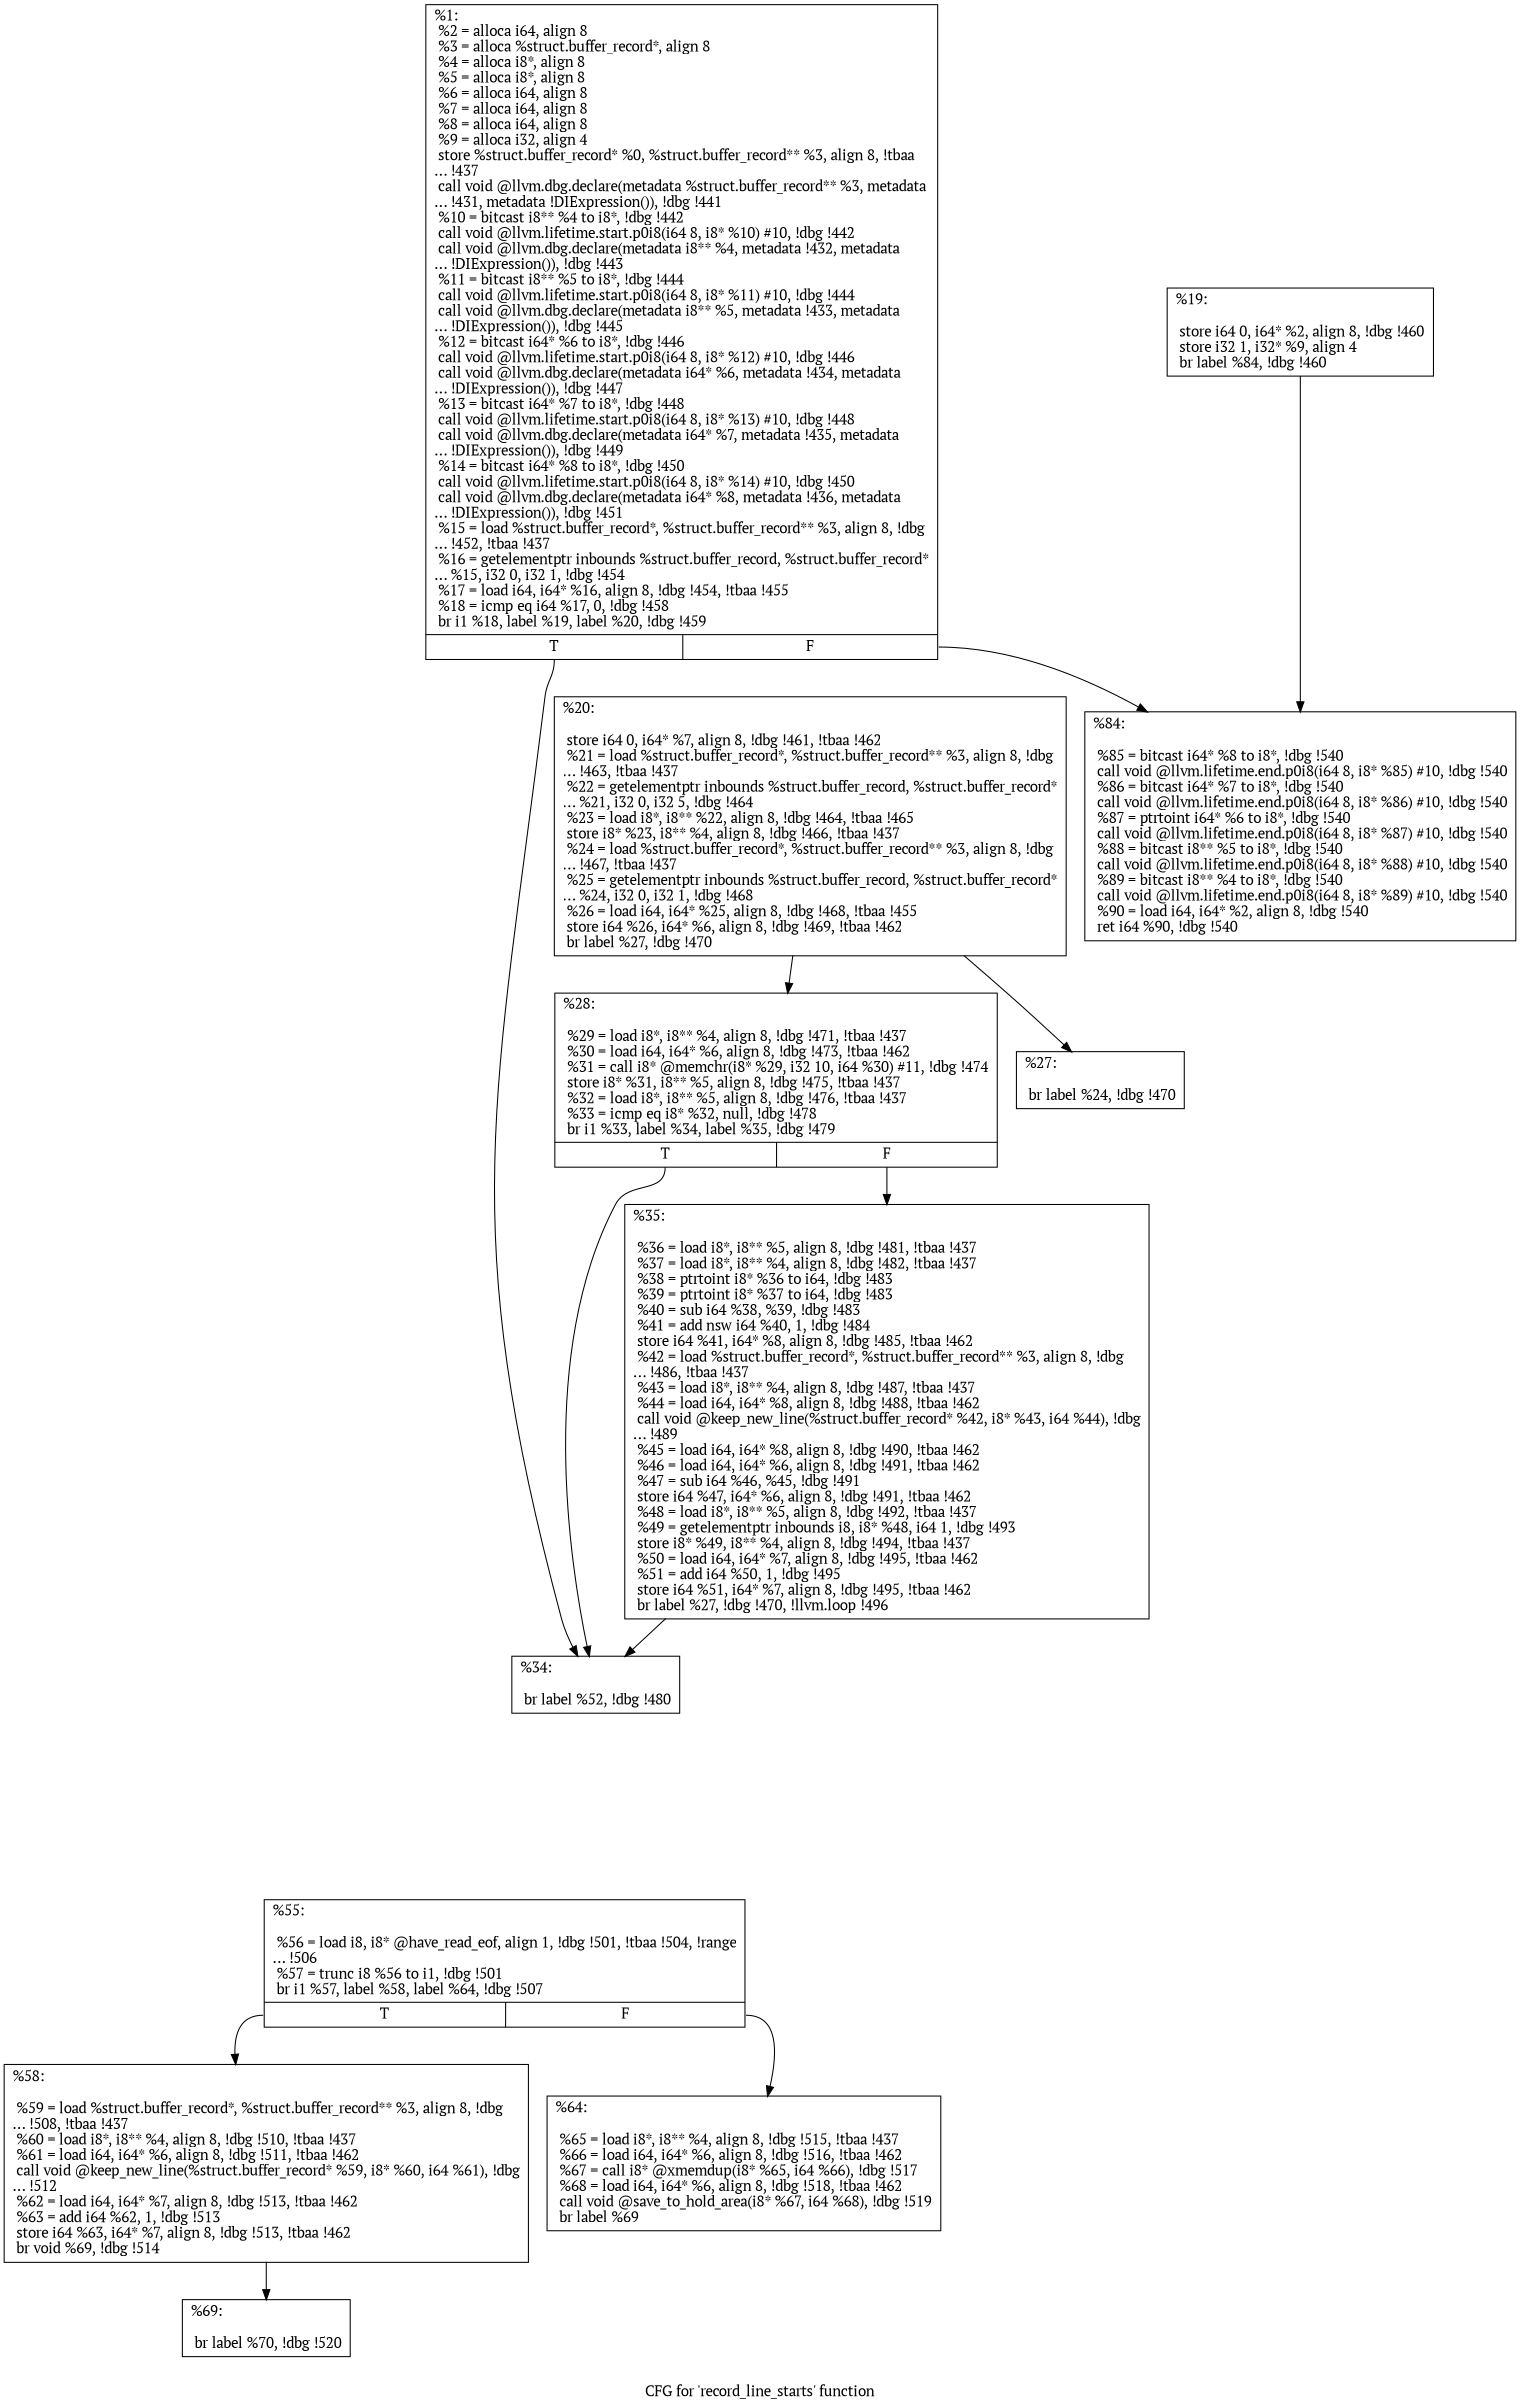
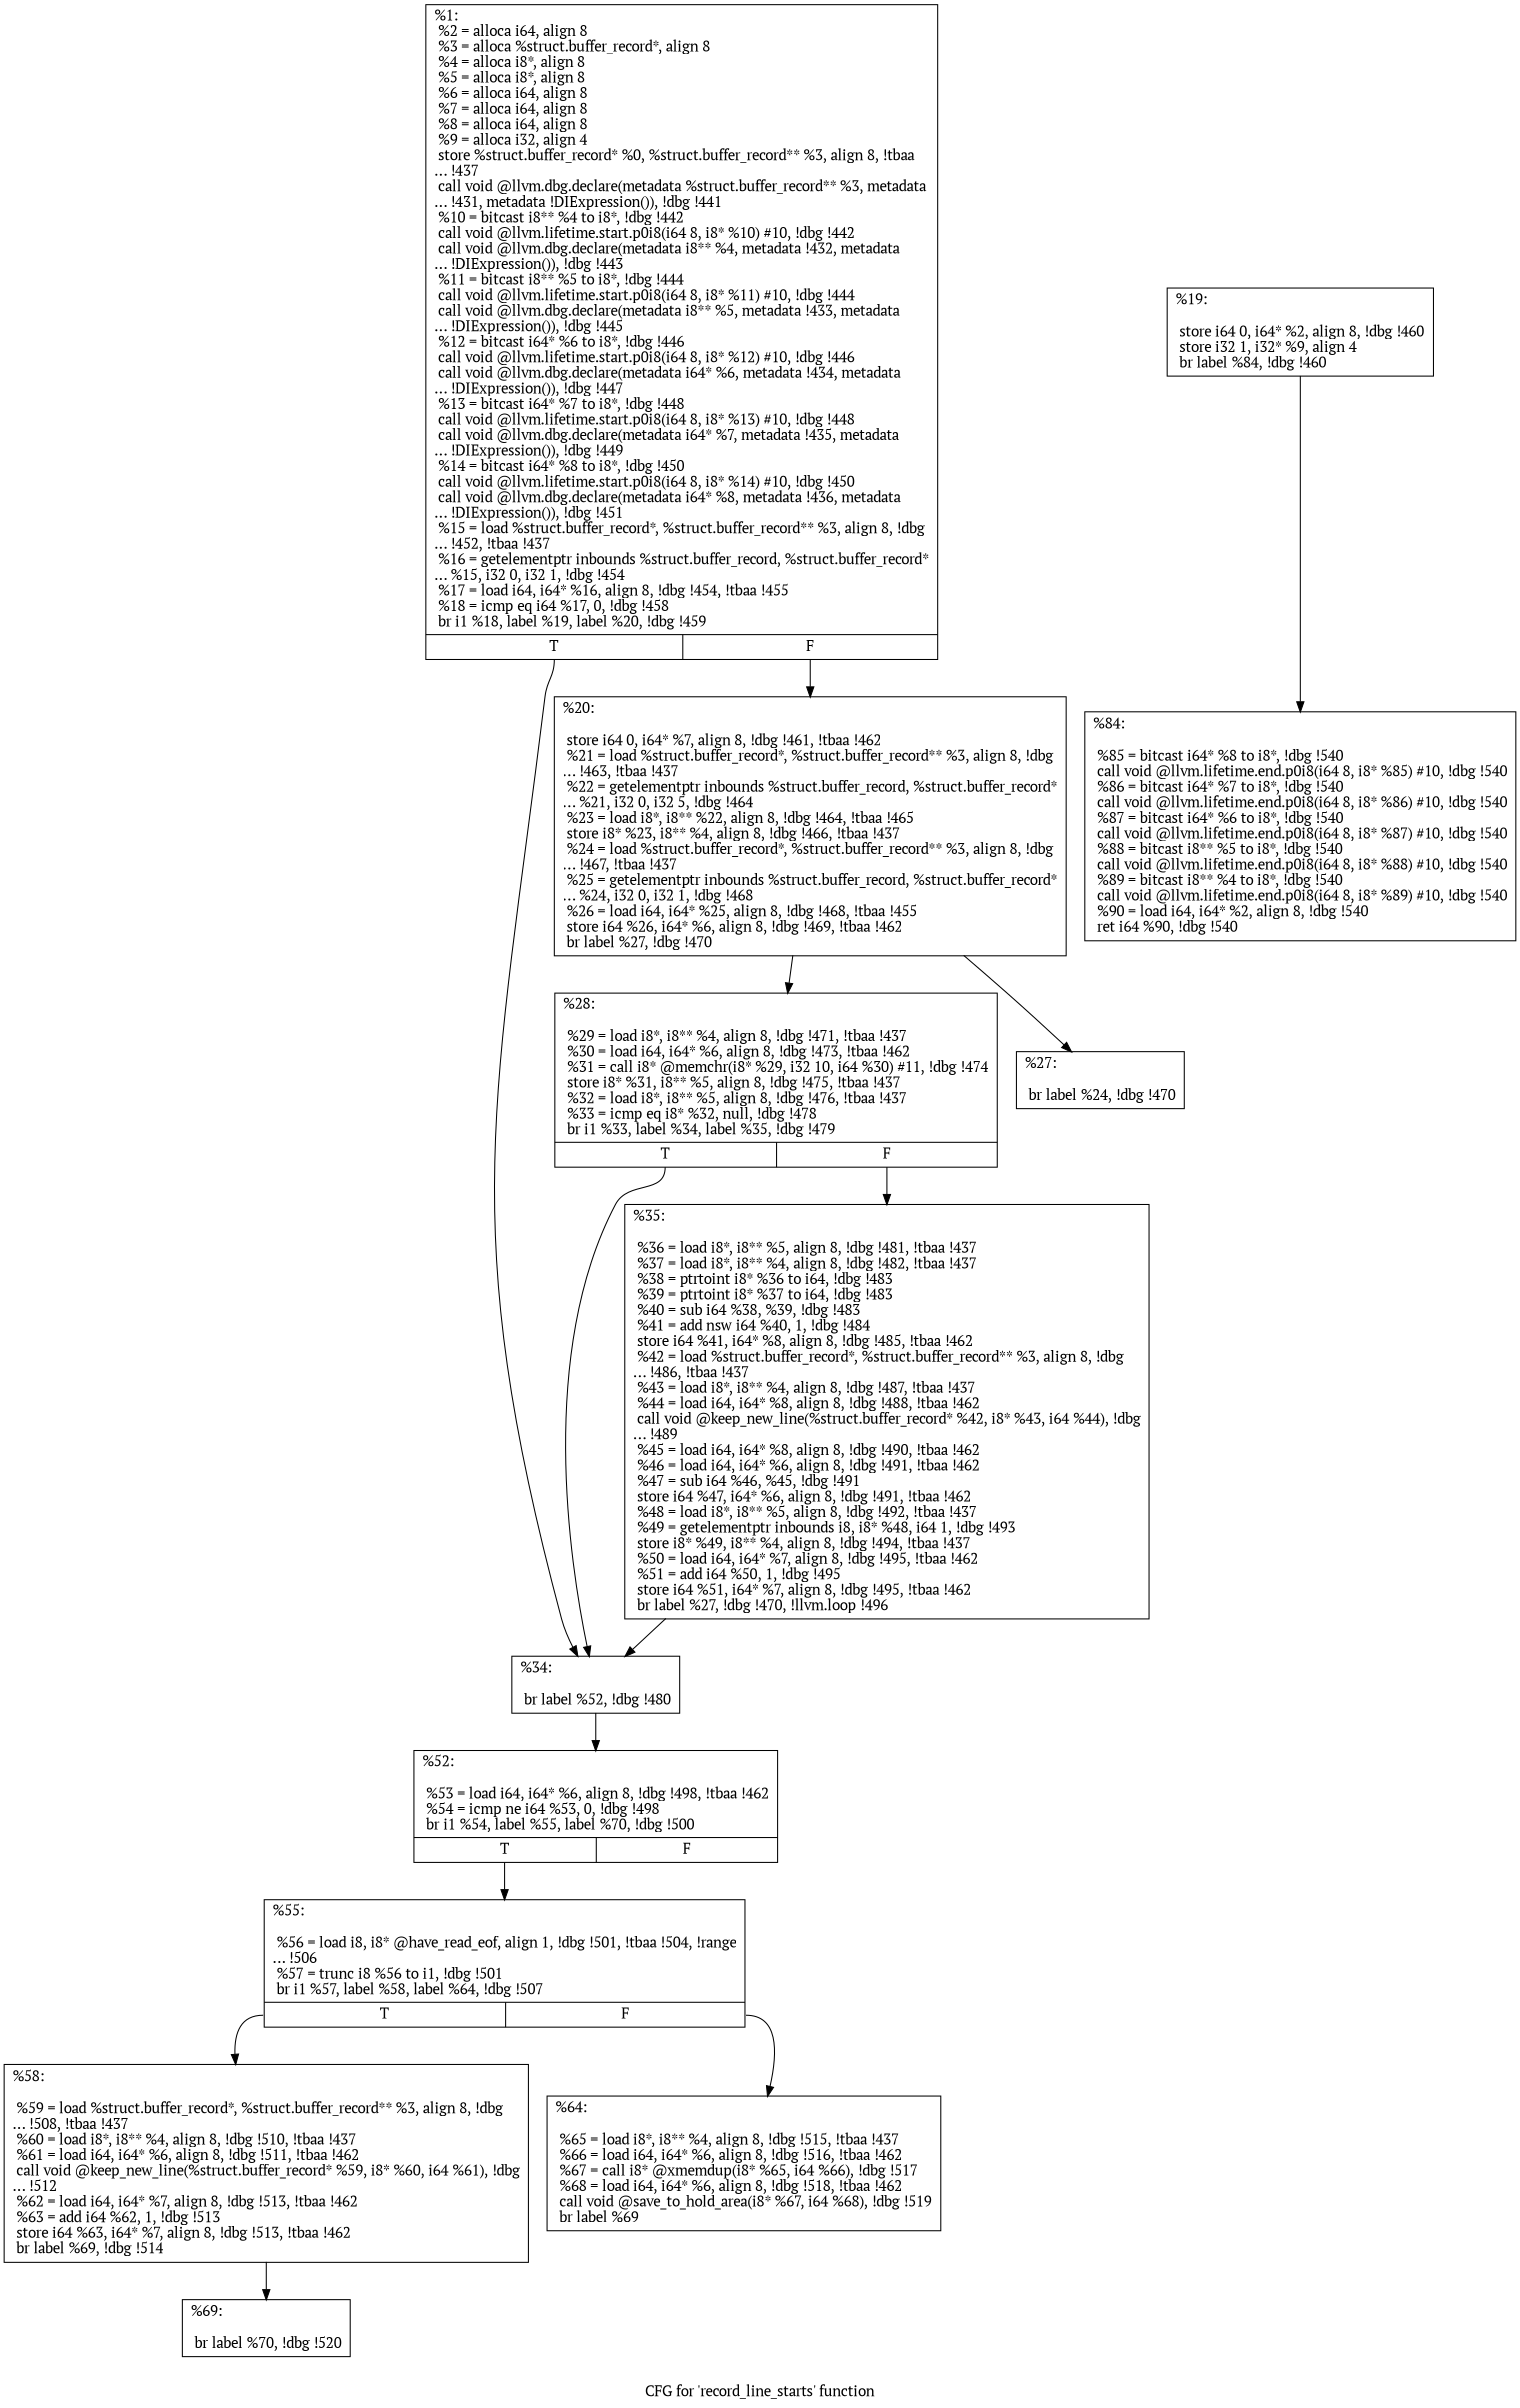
  digraph {
    fontname="PT Serif"
    label="CFG for 'record_line_starts' function"
    node [fontname="PT Serif" shape=record]
    edge [fontname="PT Serif"]
    n1 [label="{%1:\l  %2 = alloca i64, align 8\l  %3 = alloca %struct.buffer_record*, align 8\l  %4 = alloca i8*, align 8\l  %5 = alloca i8*, align 8\l  %6 = alloca i64, align 8\l  %7 = alloca i64, align 8\l  %8 = alloca i64, align 8\l  %9 = alloca i32, align 4\l  store %struct.buffer_record* %0, %struct.buffer_record** %3, align 8, !tbaa\l... !437\l  call void @llvm.dbg.declare(metadata %struct.buffer_record** %3, metadata\l... !431, metadata !DIExpression()), !dbg !441\l  %10 = bitcast i8** %4 to i8*, !dbg !442\l  call void @llvm.lifetime.start.p0i8(i64 8, i8* %10) #10, !dbg !442\l  call void @llvm.dbg.declare(metadata i8** %4, metadata !432, metadata\l... !DIExpression()), !dbg !443\l  %11 = bitcast i8** %5 to i8*, !dbg !444\l  call void @llvm.lifetime.start.p0i8(i64 8, i8* %11) #10, !dbg !444\l  call void @llvm.dbg.declare(metadata i8** %5, metadata !433, metadata\l... !DIExpression()), !dbg !445\l  %12 = bitcast i64* %6 to i8*, !dbg !446\l  call void @llvm.lifetime.start.p0i8(i64 8, i8* %12) #10, !dbg !446\l  call void @llvm.dbg.declare(metadata i64* %6, metadata !434, metadata\l... !DIExpression()), !dbg !447\l  %13 = bitcast i64* %7 to i8*, !dbg !448\l  call void @llvm.lifetime.start.p0i8(i64 8, i8* %13) #10, !dbg !448\l  call void @llvm.dbg.declare(metadata i64* %7, metadata !435, metadata\l... !DIExpression()), !dbg !449\l  %14 = bitcast i64* %8 to i8*, !dbg !450\l  call void @llvm.lifetime.start.p0i8(i64 8, i8* %14) #10, !dbg !450\l  call void @llvm.dbg.declare(metadata i64* %8, metadata !436, metadata\l... !DIExpression()), !dbg !451\l  %15 = load %struct.buffer_record*, %struct.buffer_record** %3, align 8, !dbg\l... !452, !tbaa !437\l  %16 = getelementptr inbounds %struct.buffer_record, %struct.buffer_record*\l... %15, i32 0, i32 1, !dbg !454\l  %17 = load i64, i64* %16, align 8, !dbg !454, !tbaa !455\l  %18 = icmp eq i64 %17, 0, !dbg !458\l  br i1 %18, label %19, label %20, !dbg !459\l|{<s0>T|<s1>F}}"]
    n2 [label="{%20:\l\l  store i64 0, i64* %7, align 8, !dbg !461, !tbaa !462\l  %21 = load %struct.buffer_record*, %struct.buffer_record** %3, align 8, !dbg\l... !463, !tbaa !437\l  %22 = getelementptr inbounds %struct.buffer_record, %struct.buffer_record*\l... %21, i32 0, i32 5, !dbg !464\l  %23 = load i8*, i8** %22, align 8, !dbg !464, !tbaa !465\l  store i8* %23, i8** %4, align 8, !dbg !466, !tbaa !437\l  %24 = load %struct.buffer_record*, %struct.buffer_record** %3, align 8, !dbg\l... !467, !tbaa !437\l  %25 = getelementptr inbounds %struct.buffer_record, %struct.buffer_record*\l... %24, i32 0, i32 1, !dbg !468\l  %26 = load i64, i64* %25, align 8, !dbg !468, !tbaa !455\l  store i64 %26, i64* %6, align 8, !dbg !469, !tbaa !462\l  br label %27, !dbg !470\l}"]
    n3 [label="{%34:\l\l  br label %52, !dbg !480\l}"]
    n4 [label="{%19:\l\l  store i64 0, i64* %2, align 8, !dbg !460\l  store i32 1, i32* %9, align 4\l  br label %84, !dbg !460\l}"]
-   n5 [label="{%84:\l\l  %85 = bitcast i64* %8 to i8*, !dbg !540\l  call void @llvm.lifetime.end.p0i8(i64 8, i8* %85) #10, !dbg !540\l  %86 = bitcast i64* %7 to i8*, !dbg !540\l  call void @llvm.lifetime.end.p0i8(i64 8, i8* %86) #10, !dbg !540\l  %87 = ptrtoint i64* %6 to i8*, !dbg !540\l  call void @llvm.lifetime.end.p0i8(i64 8, i8* %87) #10, !dbg !540\l  %88 = bitcast i8** %5 to i8*, !dbg !540\l  call void @llvm.lifetime.end.p0i8(i64 8, i8* %88) #10, !dbg !540\l  %89 = bitcast i8** %4 to i8*, !dbg !540\l  call void @llvm.lifetime.end.p0i8(i64 8, i8* %89) #10, !dbg !540\l  %90 = load i64, i64* %2, align 8, !dbg !540\l  ret i64 %90, !dbg !540\l}"]
+   n5 [label="{%84:\l\l  %85 = bitcast i64* %8 to i8*, !dbg !540\l  call void @llvm.lifetime.end.p0i8(i64 8, i8* %85) #10, !dbg !540\l  %86 = bitcast i64* %7 to i8*, !dbg !540\l  call void @llvm.lifetime.end.p0i8(i64 8, i8* %86) #10, !dbg !540\l  %87 = bitcast i64* %6 to i8*, !dbg !540\l  call void @llvm.lifetime.end.p0i8(i64 8, i8* %87) #10, !dbg !540\l  %88 = bitcast i8** %5 to i8*, !dbg !540\l  call void @llvm.lifetime.end.p0i8(i64 8, i8* %88) #10, !dbg !540\l  %89 = bitcast i8** %4 to i8*, !dbg !540\l  call void @llvm.lifetime.end.p0i8(i64 8, i8* %89) #10, !dbg !540\l  %90 = load i64, i64* %2, align 8, !dbg !540\l  ret i64 %90, !dbg !540\l}"]
    n6 [label="{%27:\l\l  br label %24, !dbg !470\l}"]
    n7 [label="{%28:\l\l  %29 = load i8*, i8** %4, align 8, !dbg !471, !tbaa !437\l  %30 = load i64, i64* %6, align 8, !dbg !473, !tbaa !462\l  %31 = call i8* @memchr(i8* %29, i32 10, i64 %30) #11, !dbg !474\l  store i8* %31, i8** %5, align 8, !dbg !475, !tbaa !437\l  %32 = load i8*, i8** %5, align 8, !dbg !476, !tbaa !437\l  %33 = icmp eq i8* %32, null, !dbg !478\l  br i1 %33, label %34, label %35, !dbg !479\l|{<s0>T|<s1>F}}"]
    n8 [label="{%35:\l\l  %36 = load i8*, i8** %5, align 8, !dbg !481, !tbaa !437\l  %37 = load i8*, i8** %4, align 8, !dbg !482, !tbaa !437\l  %38 = ptrtoint i8* %36 to i64, !dbg !483\l  %39 = ptrtoint i8* %37 to i64, !dbg !483\l  %40 = sub i64 %38, %39, !dbg !483\l  %41 = add nsw i64 %40, 1, !dbg !484\l  store i64 %41, i64* %8, align 8, !dbg !485, !tbaa !462\l  %42 = load %struct.buffer_record*, %struct.buffer_record** %3, align 8, !dbg\l... !486, !tbaa !437\l  %43 = load i8*, i8** %4, align 8, !dbg !487, !tbaa !437\l  %44 = load i64, i64* %8, align 8, !dbg !488, !tbaa !462\l  call void @keep_new_line(%struct.buffer_record* %42, i8* %43, i64 %44), !dbg\l... !489\l  %45 = load i64, i64* %8, align 8, !dbg !490, !tbaa !462\l  %46 = load i64, i64* %6, align 8, !dbg !491, !tbaa !462\l  %47 = sub i64 %46, %45, !dbg !491\l  store i64 %47, i64* %6, align 8, !dbg !491, !tbaa !462\l  %48 = load i8*, i8** %5, align 8, !dbg !492, !tbaa !437\l  %49 = getelementptr inbounds i8, i8* %48, i64 1, !dbg !493\l  store i8* %49, i8** %4, align 8, !dbg !494, !tbaa !437\l  %50 = load i64, i64* %7, align 8, !dbg !495, !tbaa !462\l  %51 = add i64 %50, 1, !dbg !495\l  store i64 %51, i64* %7, align 8, !dbg !495, !tbaa !462\l  br label %27, !dbg !470, !llvm.loop !496\l}"]
+   n9 [label="{%52:\l\l  %53 = load i64, i64* %6, align 8, !dbg !498, !tbaa !462\l  %54 = icmp ne i64 %53, 0, !dbg !498\l  br i1 %54, label %55, label %70, !dbg !500\l|{<s0>T|<s1>F}}"]
    n10 [label="{%55:\l\l  %56 = load i8, i8* @have_read_eof, align 1, !dbg !501, !tbaa !504, !range\l... !506\l  %57 = trunc i8 %56 to i1, !dbg !501\l  br i1 %57, label %58, label %64, !dbg !507\l|{<s0>T|<s1>F}}"]
-   n11 [label="{%58:\l\l  %59 = load %struct.buffer_record*, %struct.buffer_record** %3, align 8, !dbg\l... !508, !tbaa !437\l  %60 = load i8*, i8** %4, align 8, !dbg !510, !tbaa !437\l  %61 = load i64, i64* %6, align 8, !dbg !511, !tbaa !462\l  call void @keep_new_line(%struct.buffer_record* %59, i8* %60, i64 %61), !dbg\l... !512\l  %62 = load i64, i64* %7, align 8, !dbg !513, !tbaa !462\l  %63 = add i64 %62, 1, !dbg !513\l  store i64 %63, i64* %7, align 8, !dbg !513, !tbaa !462\l  br void %69, !dbg !514\l}"]
+   n11 [label="{%58:\l\l  %59 = load %struct.buffer_record*, %struct.buffer_record** %3, align 8, !dbg\l... !508, !tbaa !437\l  %60 = load i8*, i8** %4, align 8, !dbg !510, !tbaa !437\l  %61 = load i64, i64* %6, align 8, !dbg !511, !tbaa !462\l  call void @keep_new_line(%struct.buffer_record* %59, i8* %60, i64 %61), !dbg\l... !512\l  %62 = load i64, i64* %7, align 8, !dbg !513, !tbaa !462\l  %63 = add i64 %62, 1, !dbg !513\l  store i64 %63, i64* %7, align 8, !dbg !513, !tbaa !462\l  br label %69, !dbg !514\l}"]
    n12 [label="{%64:\l\l  %65 = load i8*, i8** %4, align 8, !dbg !515, !tbaa !437\l  %66 = load i64, i64* %6, align 8, !dbg !516, !tbaa !462\l  %67 = call i8* @xmemdup(i8* %65, i64 %66), !dbg !517\l  %68 = load i64, i64* %6, align 8, !dbg !518, !tbaa !462\l  call void @save_to_hold_area(i8* %67, i64 %68), !dbg !519\l  br label %69\l}"]
    n13 [label="{%69:\l\l  br label %70, !dbg !520\l}"]
-   n1 -> n5 [tailport=s1]
+   n1 -> n2 [tailport=s1]
    n1 -> n3 [tailport=s0]
    n2 -> n6
    n2 -> n7
+   n3 -> n9
    n4 -> n5
    n7 -> n3 [tailport=s0]
    n7 -> n8 [tailport=s1]
    n8 -> n3
+   n9 -> n10 [tailport=s0]
    n10 -> n11 [tailport=s0]
    n10 -> n12 [tailport=s1]
    n11 -> n13
  }
